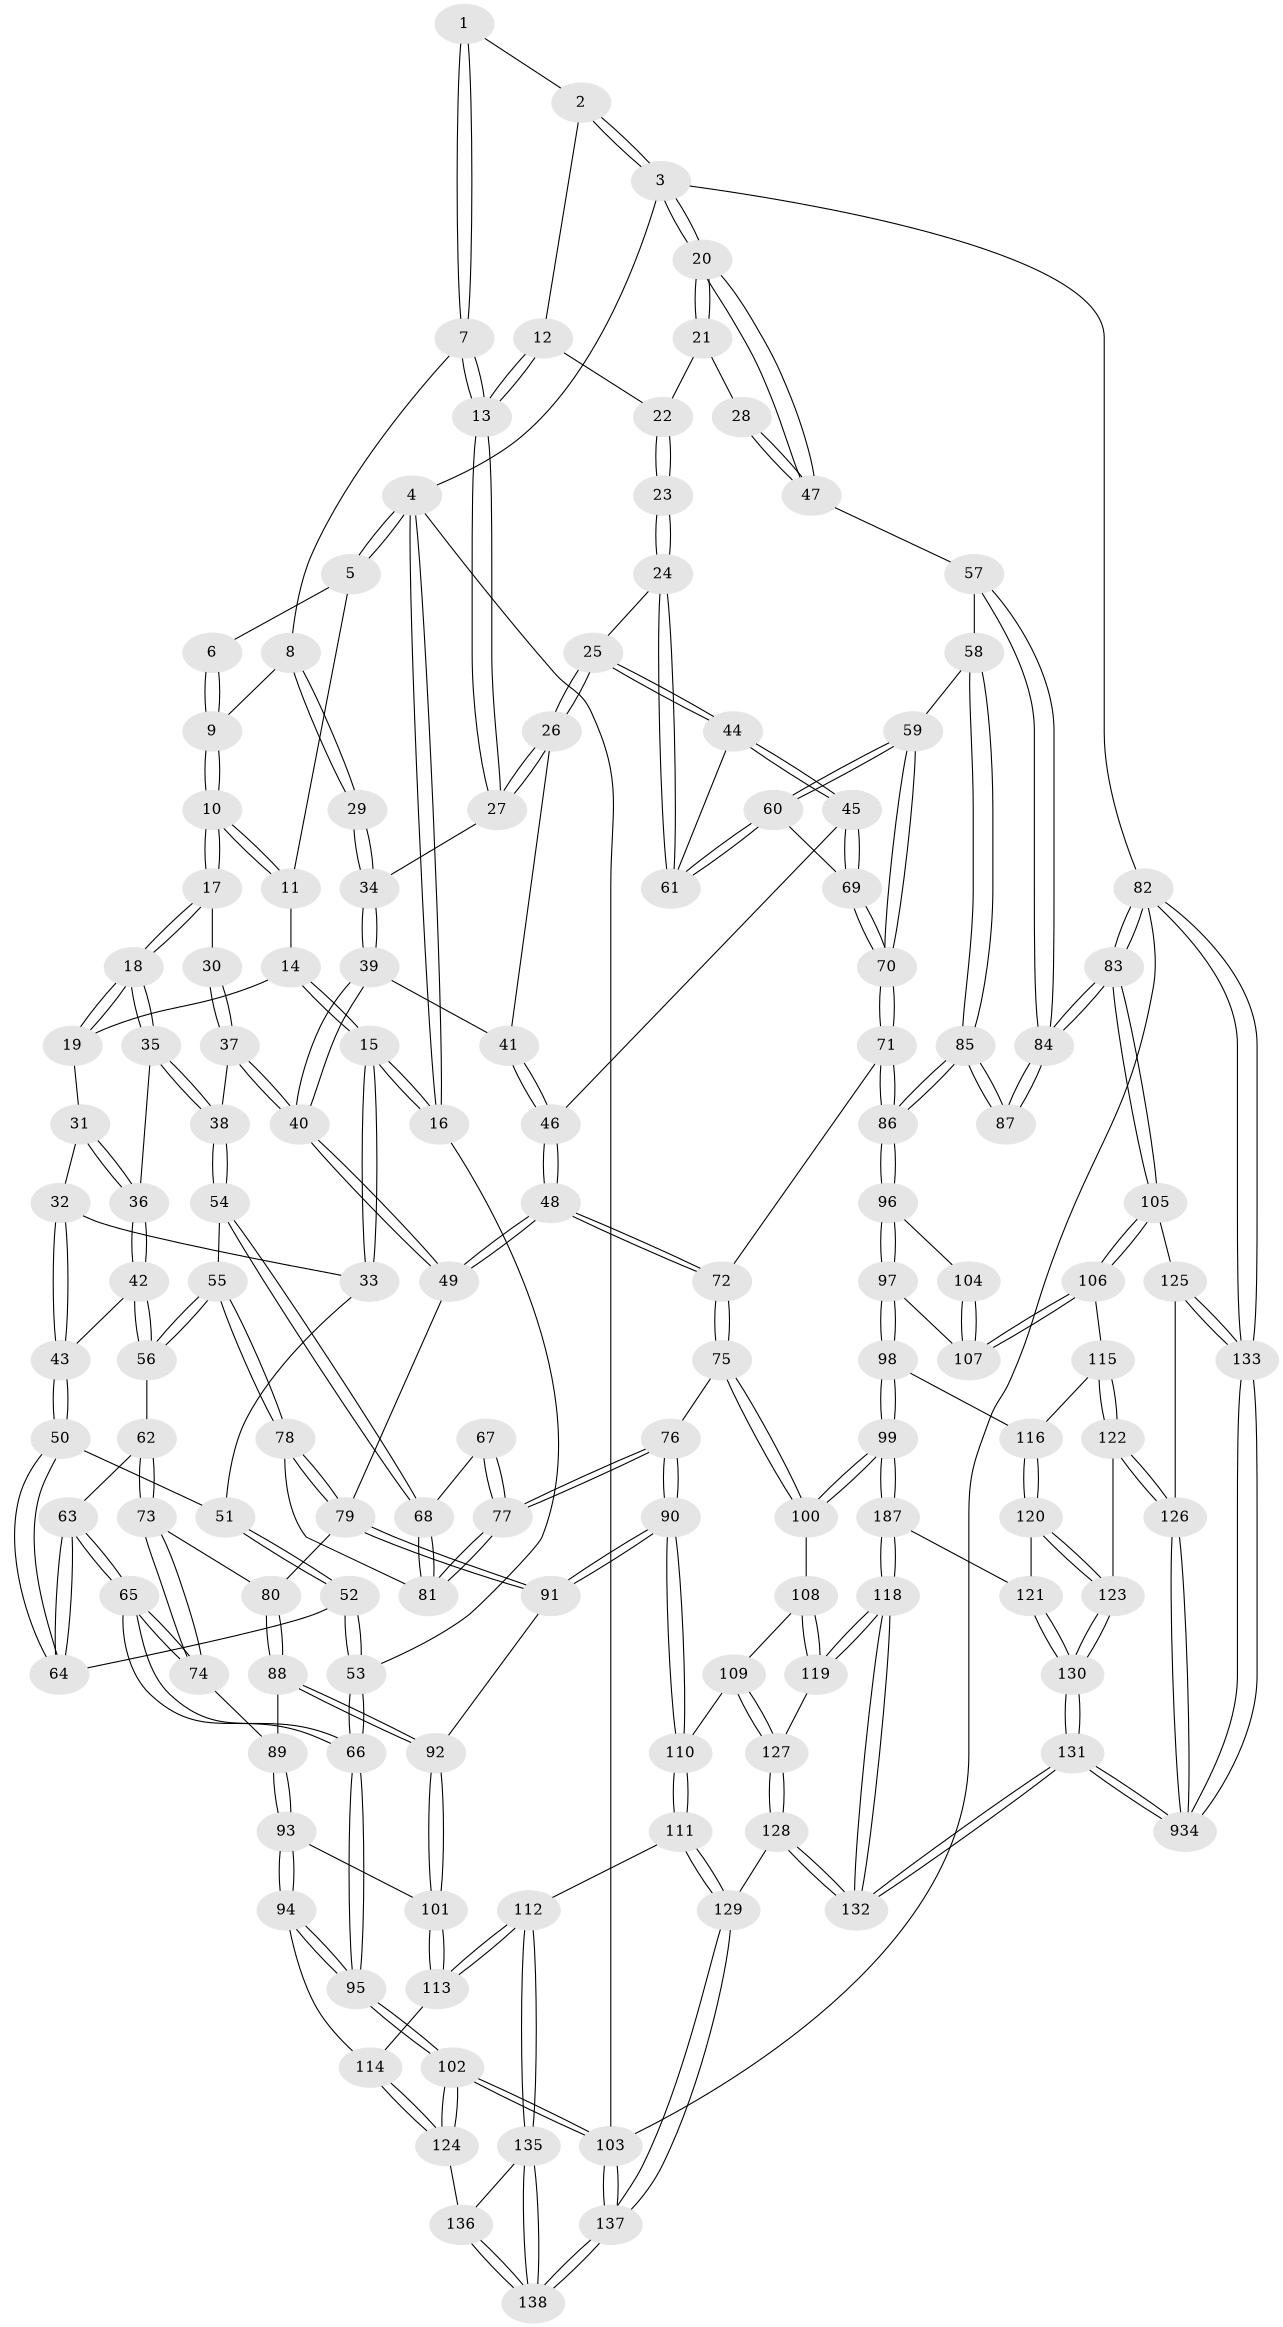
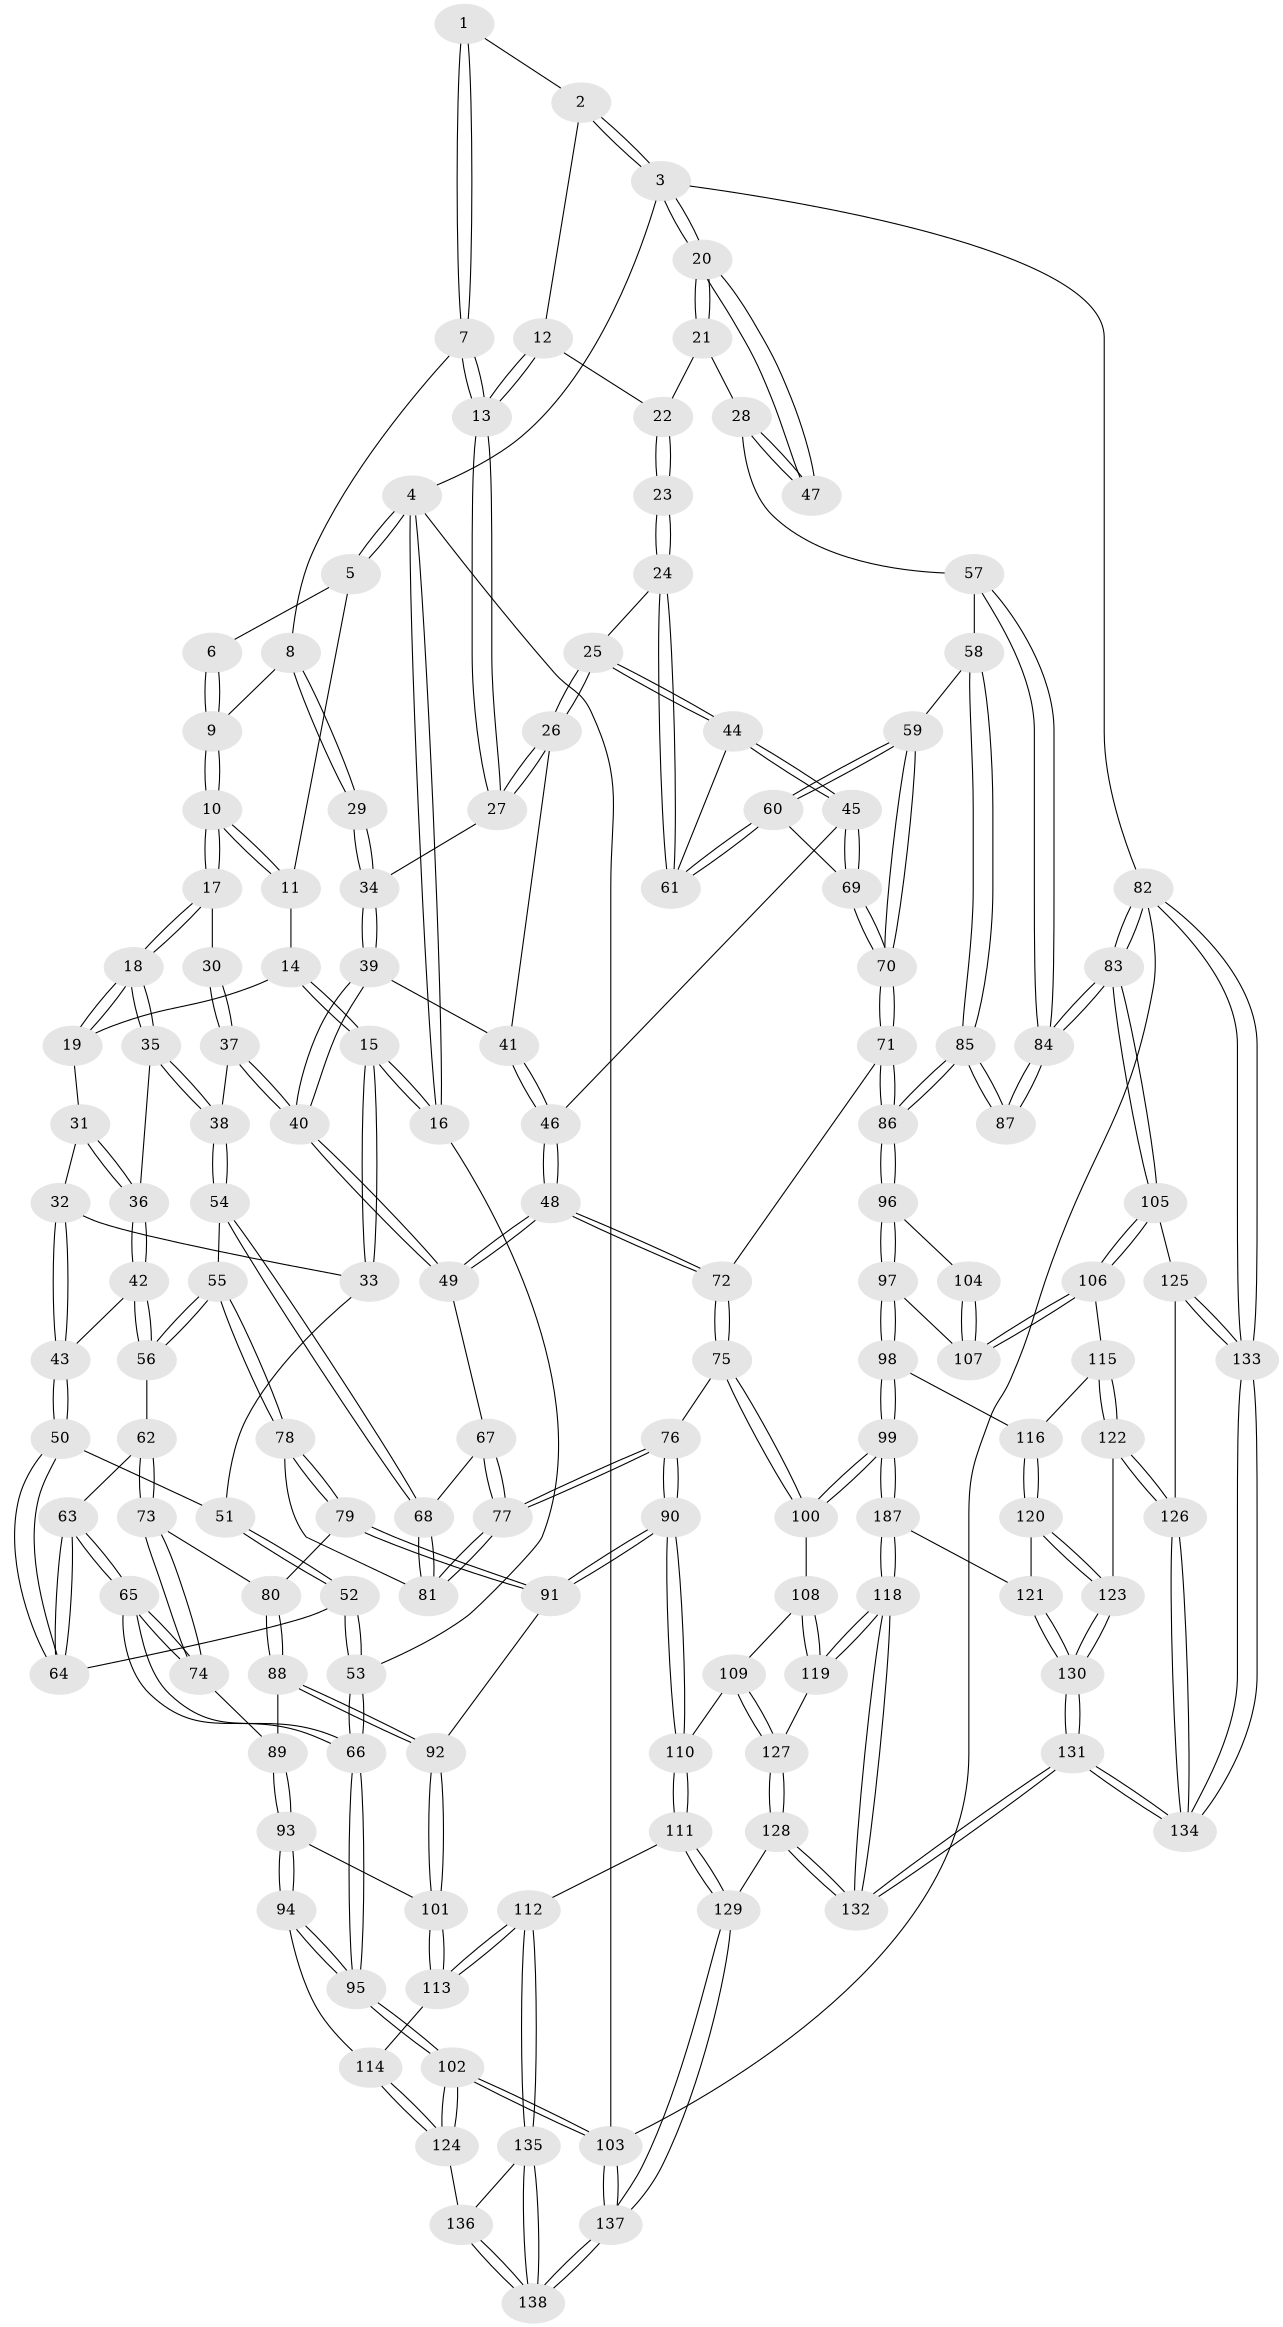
  graph {
    node [color=gray90 style=filled]
    1
    2
    7
    3
    12
    8
    13
    4
    20
    82
    22
    5
    16
    103
    21
    47
    83
    133
    6
    11
    53
    137
    9
    14
    10
    29
    27
    34
    17
    18
    30
    15
    19
    23
    33
    31
    51
    66
    35
    37
    36
    38
    32
    28
    57
    24
    25
    61
    26
    44
    41
    45
    46
    39
    40
    43
    42
    50
    52
    54
    56
    49
    55
    68
    67
    48
    62
    64
    69
    70
    72
    58
    84
    75
    77
    95
    78
    81
    79
    63
    73
    59
    85
    87
    60
    86
    71
    65
    74
    80
    89
    102
    96
    76
    100
    88
    93
    90
    108
    91
    110
    92
    105
-   134 [label=934]
+   134
    106
    125
    97
    104
    101
    94
    111
    113
    114
    124
    98
    107
    99
    116
    n119 [label=187]
    120
    118
    121
    109
    119
    136
    138
    115
    126
    122
    127
    128
    112
    129
    135
    123
    132
    130
    131
    1 -- 2
    1 -- 7
    1 -- 7
    2 -- 3
    2 -- 3
    2 -- 12
    7 -- 8
    7 -- 13
    7 -- 13
    3 -- 4
    3 -- 20
    3 -- 20
    3 -- 82
    12 -- 13
    12 -- 13
    12 -- 22
    8 -- 9
    8 -- 29
    8 -- 29
    13 -- 27
    13 -- 27
    4 -- 5
    4 -- 5
    4 -- 16
    4 -- 16
    4 -- 103
    20 -- 21
    20 -- 21
    20 -- 47
    20 -- 47
    82 -- 103
    82 -- 83
    82 -- 83
    82 -- 133
    82 -- 133
    22 -- 23
    22 -- 23
    5 -- 6
    5 -- 11
    16 -- 53
    103 -- 137
    103 -- 137
    21 -- 22
    21 -- 28
-   47 -- 57
+   28 -- 57
    83 -- 84
    83 -- 84
    83 -- 105
    83 -- 105
    133 -- 134
    133 -- 134
    6 -- 9
    6 -- 9
    11 -- 14
    53 -- 66
    53 -- 66
    137 -- 138
    137 -- 138
    9 -- 10
    9 -- 10
    14 -- 15
    14 -- 15
    14 -- 19
    10 -- 11
    10 -- 11
    10 -- 17
    10 -- 17
    29 -- 34
    29 -- 34
    27 -- 34
    34 -- 39
    34 -- 39
    17 -- 18
    17 -- 18
    17 -- 30
    18 -- 19
    18 -- 19
    18 -- 35
    18 -- 35
    30 -- 37
    30 -- 37
    15 -- 16
    15 -- 16
    15 -- 33
    15 -- 33
    19 -- 31
    23 -- 24
    23 -- 24
    33 -- 51
    31 -- 36
    31 -- 36
    31 -- 32
    51 -- 52
    51 -- 52
    66 -- 95
    66 -- 95
    35 -- 36
    35 -- 38
    35 -- 38
    37 -- 38
    37 -- 40
    37 -- 40
    36 -- 42
    36 -- 42
    38 -- 54
    38 -- 54
    32 -- 33
    32 -- 43
    32 -- 43
    28 -- 47
    28 -- 47
    57 -- 58
    57 -- 84
    57 -- 84
    24 -- 25
    24 -- 61
    24 -- 61
    25 -- 26
    25 -- 26
    25 -- 44
    25 -- 44
    26 -- 27
    26 -- 27
    26 -- 41
    44 -- 61
    44 -- 45
    44 -- 45
    41 -- 46
    41 -- 46
    45 -- 46
    45 -- 69
    45 -- 69
    46 -- 48
    46 -- 48
    39 -- 41
    39 -- 40
    39 -- 40
    40 -- 49
    40 -- 49
    43 -- 50
    43 -- 50
    42 -- 43
    42 -- 56
    42 -- 56
    50 -- 51
    50 -- 64
    50 -- 64
    52 -- 53
    52 -- 53
    52 -- 64
    54 -- 55
    54 -- 68
    54 -- 68
    56 -- 62
-   49 -- 79
+   49 -- 67
    55 -- 56
    55 -- 56
    55 -- 78
    55 -- 78
    68 -- 81
    68 -- 81
    67 -- 68
    67 -- 77
    67 -- 77
    48 -- 49
    48 -- 49
    48 -- 72
    48 -- 72
    62 -- 63
    62 -- 73
    62 -- 73
    69 -- 70
    69 -- 70
    70 -- 71
    70 -- 71
    72 -- 75
    72 -- 75
    58 -- 59
    58 -- 85
    58 -- 85
    84 -- 87
    84 -- 87
    75 -- 76
    75 -- 100
    75 -- 100
    77 -- 81
    77 -- 81
    95 -- 102
    95 -- 102
    78 -- 81
    78 -- 79
    78 -- 79
    79 -- 80
    79 -- 91
    79 -- 91
    63 -- 64
    63 -- 64
    63 -- 65
    63 -- 65
    73 -- 74
    73 -- 74
    73 -- 80
    59 -- 70
    59 -- 70
    59 -- 60
    59 -- 60
    85 -- 87
    85 -- 87
    85 -- 86
    85 -- 86
    60 -- 61
    60 -- 61
    60 -- 69
    86 -- 96
    86 -- 96
    71 -- 72
    71 -- 86
    71 -- 86
    65 -- 66
    65 -- 66
    65 -- 74
    65 -- 74
    74 -- 89
    80 -- 88
    80 -- 88
    89 -- 93
    89 -- 93
    102 -- 103
    102 -- 103
    102 -- 124
    102 -- 124
    96 -- 97
    96 -- 97
    96 -- 104
    76 -- 77
    76 -- 77
    76 -- 90
    76 -- 90
    100 -- 108
    88 -- 89
    88 -- 92
    88 -- 92
    93 -- 101
    93 -- 94
    93 -- 94
    90 -- 91
    90 -- 91
    90 -- 110
    90 -- 110
    108 -- 109
    108 -- 119
    108 -- 119
    91 -- 92
    110 -- 111
    110 -- 111
    92 -- 101
    92 -- 101
    105 -- 106
    105 -- 106
    105 -- 125
    106 -- 107
    106 -- 107
    106 -- 115
    125 -- 133
    125 -- 133
    125 -- 126
    97 -- 98
    97 -- 98
    97 -- 107
    104 -- 107
    104 -- 107
    101 -- 113
    101 -- 113
    94 -- 95
    94 -- 95
    94 -- 114
    111 -- 112
    111 -- 129
    111 -- 129
    113 -- 114
    114 -- 124
    114 -- 124
    124 -- 136
    98 -- 99
    98 -- 99
    98 -- 116
    99 -- 100
    99 -- 100
    99 -- n119
    99 -- n119
    116 -- 120
    116 -- 120
    n119 -- 118
    n119 -- 118
    n119 -- 121
    120 -- 121
    120 -- 123
    120 -- 123
    118 -- 119
    118 -- 119
    118 -- 132
    118 -- 132
    121 -- 130
    121 -- 130
    109 -- 110
    109 -- 127
    109 -- 127
    119 -- 127
    136 -- 138
    136 -- 138
    115 -- 116
    115 -- 122
    115 -- 122
    126 -- 134
    126 -- 134
    122 -- 126
    122 -- 126
    122 -- 123
    127 -- 128
    127 -- 128
    128 -- 129
    128 -- 132
    128 -- 132
    112 -- 113
    112 -- 113
    112 -- 135
    112 -- 135
    129 -- 137
    129 -- 137
    135 -- 136
    135 -- 138
    135 -- 138
    123 -- 130
    123 -- 130
    130 -- 131
    130 -- 131
    131 -- 134
    131 -- 134
    131 -- 132
    131 -- 132
  }
